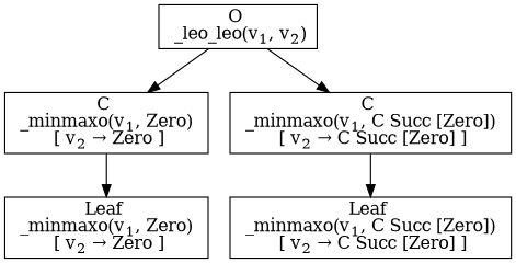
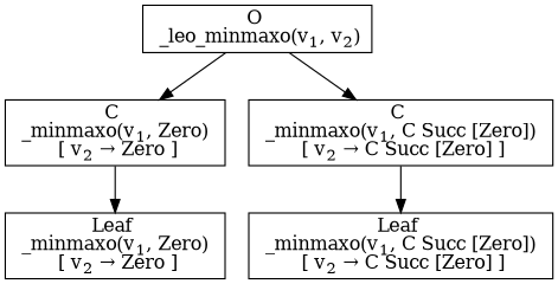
  digraph {
    rankdir=TB
    node [fillcolor=white shape=box style=filled]
-   n1 [label=<O <BR/> _leo_leo(v<SUB>1</SUB>, v<SUB>2</SUB>)>]
+   n1 [label=<O <BR/> _leo_minmaxo(v<SUB>1</SUB>, v<SUB>2</SUB>)>]
    n2 [label=<C <BR/> _minmaxo(v<SUB>1</SUB>, Zero) <BR/>  [ v<SUB>2</SUB> &rarr; Zero ] >]
    n3 [label=<C <BR/> _minmaxo(v<SUB>1</SUB>, C Succ [Zero]) <BR/>  [ v<SUB>2</SUB> &rarr; C Succ [Zero] ] >]
    n4 [label=<Leaf <BR/> _minmaxo(v<SUB>1</SUB>, Zero) <BR/>  [ v<SUB>2</SUB> &rarr; Zero ] >]
    n5 [label=<Leaf <BR/> _minmaxo(v<SUB>1</SUB>, C Succ [Zero]) <BR/>  [ v<SUB>2</SUB> &rarr; C Succ [Zero] ] >]
    n1 -> n2
    n1 -> n3
    n2 -> n4
    n3 -> n5
  }
